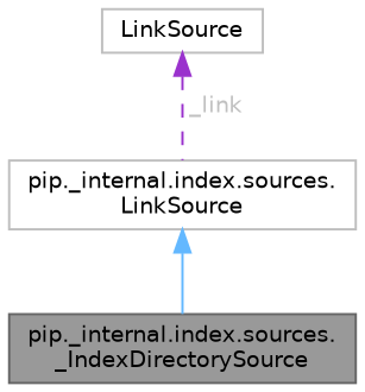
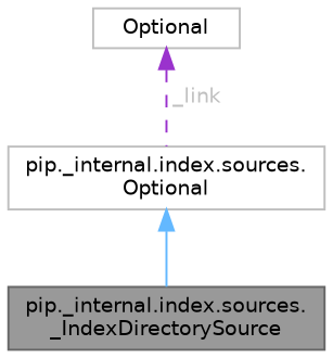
  digraph {
    node [color=grey75 fillcolor=white fontname=Helvetica fontsize=10 shape=box style=filled]
    edge [dir=back fontname=Helvetica fontsize=10 labelfontname=Helvetica labelfontsize=10]
    n1 [color=gray40 fillcolor=grey60 fontcolor=black height=0.2 label="pip._internal.index.sources.\l_IndexDirectorySource" width=0.4]
-   n2 [height=0.2 label="pip._internal.index.sources.\lLinkSource" width=0.4]
-   n3 [height=0.2 label=LinkSource width=0.4]
+   n2 [height=0.2 label="pip._internal.index.sources.\lOptional" width=0.4]
+   n3 [height=0.2 label=Optional width=0.4]
    n2 -> n1 [color=steelblue1 style=solid]
    n3 -> n2 [color=darkorchid3 fontcolor=grey label=" _link" style=dashed]
  }
